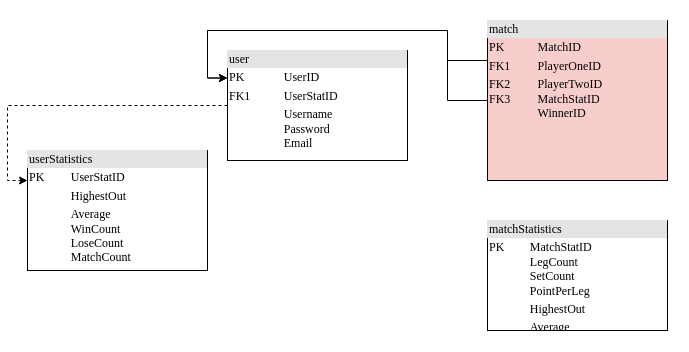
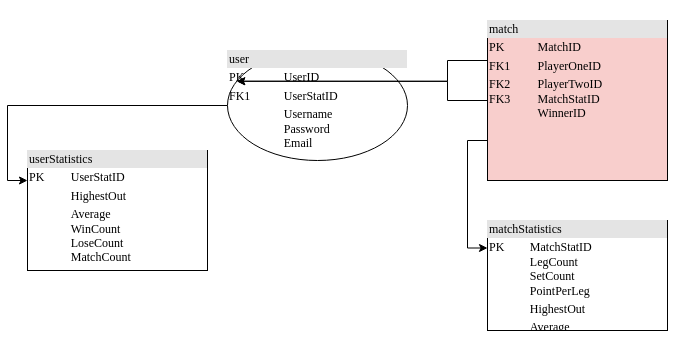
  <mxCell id="0" />
  <mxCell id="1" parent="0" />
- <mxCell id="2" style="edgeStyle=orthogonalEdgeStyle;rounded=0;orthogonalLoop=1;jettySize=auto;html=1;exitX=0;exitY=0.5;exitDx=0;exitDy=0;entryX=0;entryY=0.25;entryDx=0;entryDy=0;dashed=1;" edge="1" parent="1" source="3" target="8"><mxGeometry relative="1" as="geometry" /></mxCell>
- <mxCell id="3" value="&lt;div style=&quot;box-sizing: border-box ; width: 100% ; background: #e4e4e4 ; padding: 2px&quot;&gt;user&lt;/div&gt;&lt;table style=&quot;width: 100% ; font-size: 1em&quot; cellpadding=&quot;2&quot; cellspacing=&quot;0&quot;&gt;&lt;tbody&gt;&lt;tr&gt;&lt;td&gt;PK&lt;/td&gt;&lt;td&gt;UserID&lt;/td&gt;&lt;/tr&gt;&lt;tr&gt;&lt;td&gt;FK1&lt;/td&gt;&lt;td&gt;UserStatID&lt;/td&gt;&lt;/tr&gt;&lt;tr&gt;&lt;td&gt;&lt;br&gt;&lt;/td&gt;&lt;td&gt;Username&lt;br&gt;Password&lt;br&gt;Email&lt;/td&gt;&lt;/tr&gt;&lt;/tbody&gt;&lt;/table&gt;" style="verticalAlign=top;align=left;overflow=fill;html=1;rounded=0;shadow=0;comic=0;labelBackgroundColor=none;strokeWidth=1;fontFamily=Verdana;fontSize=12" vertex="1" parent="1"><mxGeometry x="220" y="50" width="180" height="110" as="geometry" /></mxCell>
+ <mxCell id="2" style="edgeStyle=orthogonalEdgeStyle;rounded=0;orthogonalLoop=1;jettySize=auto;html=1;exitX=0;exitY=0.5;exitDx=0;exitDy=0;entryX=0;entryY=0.25;entryDx=0;entryDy=0;" edge="1" parent="1" source="3" target="8"><mxGeometry relative="1" as="geometry" /></mxCell>
+ <mxCell id="3" value="&lt;div style=&quot;box-sizing: border-box ; width: 100% ; background: #e4e4e4 ; padding: 2px&quot;&gt;user&lt;/div&gt;&lt;table style=&quot;width: 100% ; font-size: 1em&quot; cellpadding=&quot;2&quot; cellspacing=&quot;0&quot;&gt;&lt;tbody&gt;&lt;tr&gt;&lt;td&gt;PK&lt;/td&gt;&lt;td&gt;UserID&lt;/td&gt;&lt;/tr&gt;&lt;tr&gt;&lt;td&gt;FK1&lt;/td&gt;&lt;td&gt;UserStatID&lt;/td&gt;&lt;/tr&gt;&lt;tr&gt;&lt;td&gt;&lt;br&gt;&lt;/td&gt;&lt;td&gt;Username&lt;br&gt;Password&lt;br&gt;Email&lt;/td&gt;&lt;/tr&gt;&lt;/tbody&gt;&lt;/table&gt;" style="ellipse;verticalAlign=top;align=left;overflow=fill;html=1;shadow=0;comic=0;labelBackgroundColor=none;strokeWidth=1;fontFamily=Verdana;fontSize=12;" vertex="1" parent="1"><mxGeometry x="220" y="50" width="180" height="110" as="geometry" /></mxCell>
  <mxCell id="4" style="edgeStyle=orthogonalEdgeStyle;rounded=0;orthogonalLoop=1;jettySize=auto;html=1;exitX=0;exitY=0.25;exitDx=0;exitDy=0;entryX=0;entryY=0.25;entryDx=0;entryDy=0;" edge="1" parent="1" source="7" target="3"><mxGeometry relative="1" as="geometry" /></mxCell>
  <mxCell id="5" style="edgeStyle=orthogonalEdgeStyle;rounded=0;orthogonalLoop=1;jettySize=auto;html=1;exitX=0;exitY=0.5;exitDx=0;exitDy=0;entryX=0;entryY=0.25;entryDx=0;entryDy=0;" edge="1" parent="1" source="7" target="3"><mxGeometry relative="1" as="geometry" /></mxCell>
+ <mxCell id="6" style="edgeStyle=orthogonalEdgeStyle;rounded=0;orthogonalLoop=1;jettySize=auto;html=1;exitX=0;exitY=0.75;exitDx=0;exitDy=0;entryX=0;entryY=0.25;entryDx=0;entryDy=0;" edge="1" parent="1" source="7" target="9"><mxGeometry relative="1" as="geometry" /></mxCell>
  <mxCell id="7" value="&lt;div style=&quot;box-sizing: border-box ; width: 100% ; background: #e4e4e4 ; padding: 2px&quot;&gt;match&lt;/div&gt;&lt;table style=&quot;width: 100% ; font-size: 1em&quot; cellpadding=&quot;2&quot; cellspacing=&quot;0&quot;&gt;&lt;tbody&gt;&lt;tr&gt;&lt;td&gt;PK&lt;/td&gt;&lt;td&gt;MatchID&lt;/td&gt;&lt;/tr&gt;&lt;tr&gt;&lt;td&gt;FK1&lt;/td&gt;&lt;td&gt;PlayerOneID&lt;/td&gt;&lt;/tr&gt;&lt;tr&gt;&lt;td&gt;FK2&lt;br&gt;FK3&lt;br&gt;&lt;br&gt;&lt;/td&gt;&lt;td&gt;PlayerTwoID&lt;br&gt;MatchStatID&lt;br&gt;WinnerID&lt;/td&gt;&lt;/tr&gt;&lt;/tbody&gt;&lt;/table&gt;" style="verticalAlign=top;align=left;overflow=fill;html=1;rounded=0;shadow=0;comic=0;labelBackgroundColor=none;strokeWidth=1;fontFamily=Verdana;fontSize=12;fillColor=#f8cecc;" vertex="1" parent="1"><mxGeometry x="480" y="20" width="180" height="160" as="geometry" /></mxCell>
  <mxCell id="8" value="&lt;div style=&quot;box-sizing: border-box ; width: 100% ; background: #e4e4e4 ; padding: 2px&quot;&gt;userStatistics&lt;/div&gt;&lt;table style=&quot;width: 100% ; font-size: 1em&quot; cellpadding=&quot;2&quot; cellspacing=&quot;0&quot;&gt;&lt;tbody&gt;&lt;tr&gt;&lt;td&gt;PK&lt;/td&gt;&lt;td&gt;UserStatID&lt;/td&gt;&lt;/tr&gt;&lt;tr&gt;&lt;td&gt;&lt;br&gt;&lt;/td&gt;&lt;td&gt;HighestOut&lt;/td&gt;&lt;/tr&gt;&lt;tr&gt;&lt;td&gt;&lt;br&gt;&lt;/td&gt;&lt;td&gt;Average&lt;br&gt;WinCount&lt;br&gt;LoseCount&lt;br&gt;MatchCount&lt;/td&gt;&lt;/tr&gt;&lt;/tbody&gt;&lt;/table&gt;" style="verticalAlign=top;align=left;overflow=fill;html=1;rounded=0;shadow=0;comic=0;labelBackgroundColor=none;strokeWidth=1;fontFamily=Verdana;fontSize=12" vertex="1" parent="1"><mxGeometry x="20" y="150" width="180" height="120" as="geometry" /></mxCell>
  <mxCell id="9" value="&lt;div style=&quot;box-sizing: border-box ; width: 100% ; background: #e4e4e4 ; padding: 2px&quot;&gt;matchStatistics&lt;/div&gt;&lt;table style=&quot;width: 100% ; font-size: 1em&quot; cellpadding=&quot;2&quot; cellspacing=&quot;0&quot;&gt;&lt;tbody&gt;&lt;tr&gt;&lt;td&gt;PK&lt;br&gt;&lt;br&gt;&lt;br&gt;&lt;br&gt;&lt;/td&gt;&lt;td&gt;MatchStatID&lt;br&gt;LegCount&lt;br&gt;SetCount&lt;br&gt;PointPerLeg&lt;br&gt;&lt;/td&gt;&lt;/tr&gt;&lt;tr&gt;&lt;td&gt;&lt;br&gt;&lt;/td&gt;&lt;td&gt;HighestOut&lt;/td&gt;&lt;/tr&gt;&lt;tr&gt;&lt;td&gt;&lt;br&gt;&lt;/td&gt;&lt;td&gt;Average&lt;br&gt;DartCount&lt;br&gt;&lt;/td&gt;&lt;/tr&gt;&lt;/tbody&gt;&lt;/table&gt;" style="verticalAlign=top;align=left;overflow=fill;html=1;rounded=0;shadow=0;comic=0;labelBackgroundColor=none;strokeWidth=1;fontFamily=Verdana;fontSize=12" vertex="1" parent="1"><mxGeometry x="480" y="220" width="180" height="110" as="geometry" /></mxCell>
